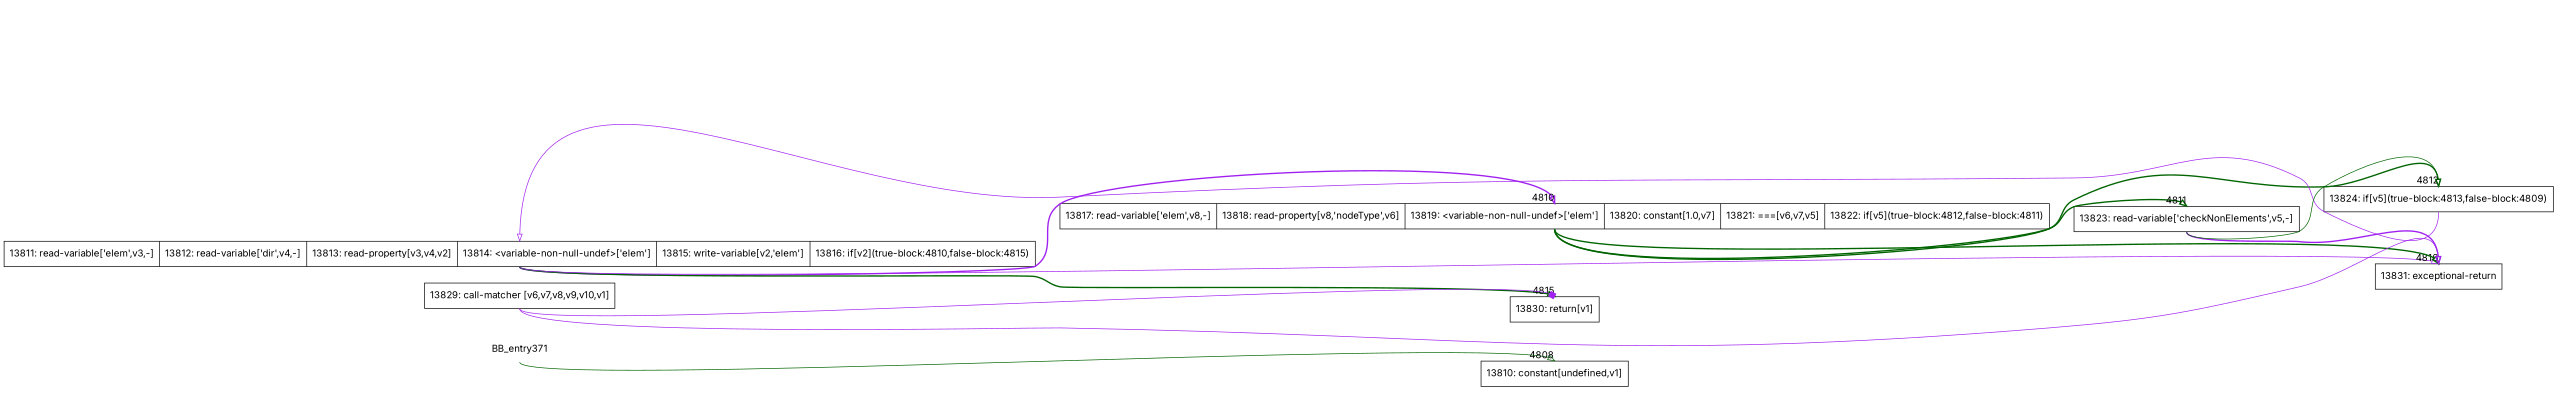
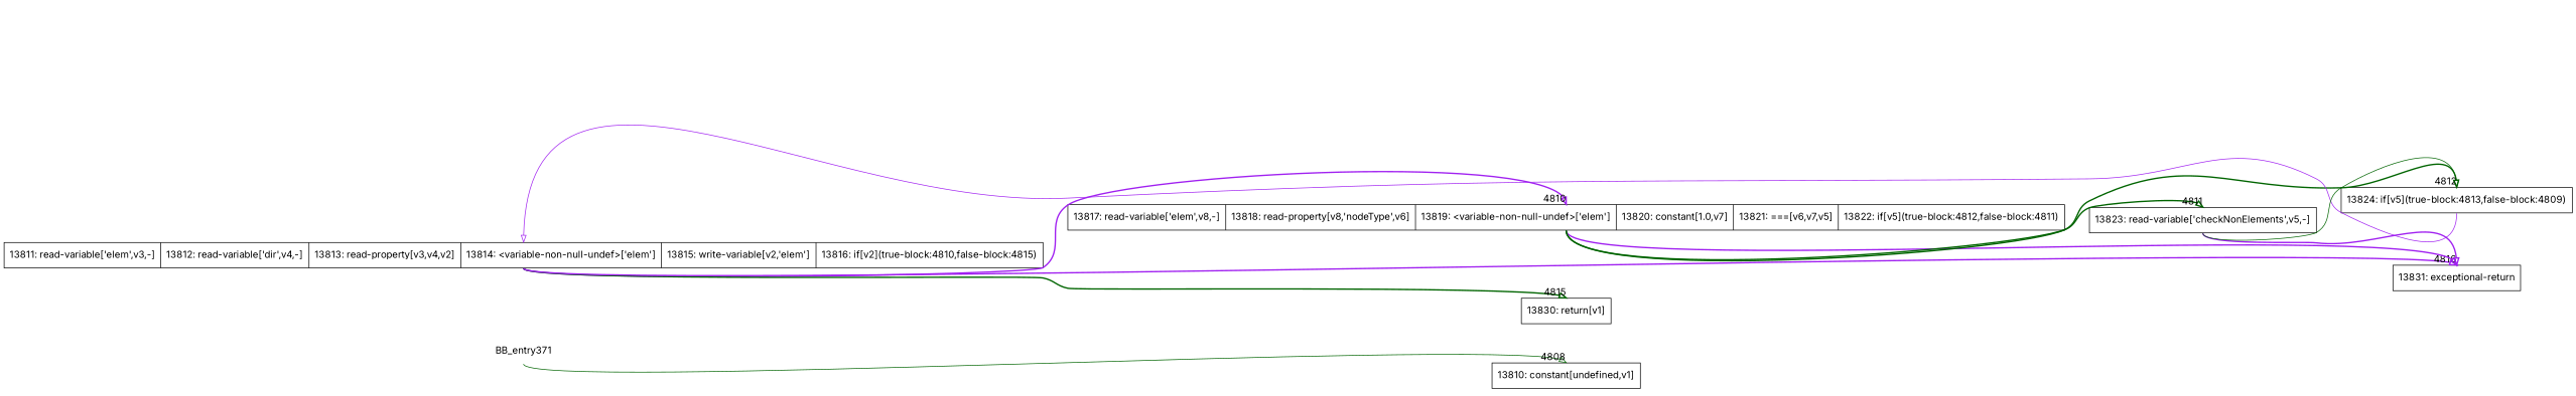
  digraph {
    fontname=Inter
    rankdir=LR
    node [fontname=Inter shape=record]
    edge [arrowhead=onormal color=purple fontname=Inter headport=n style=solid tailport=s]
    n1 [label=BB_entry371 shape=none]
    n2 [label="{13810: constant[undefined,v1]}"]
    n3 [label="{13811: read-variable['elem',v3,-]|13812: read-variable['dir',v4,-]|13813: read-property[v3,v4,v2]|13814: \<variable-non-null-undef\>['elem']|13815: write-variable[v2,'elem']|13816: if[v2](true-block:4810,false-block:4815)}"]
    n4 [label="{13817: read-variable['elem',v8,-]|13818: read-property[v8,'nodeType',v6]|13819: \<variable-non-null-undef\>['elem']|13820: constant[1.0,v7]|13821: ===[v6,v7,v5]|13822: if[v5](true-block:4812,false-block:4811)}"]
    n5 [label="{13830: return[v1]}"]
    n6 [label="{13831: exceptional-return}"]
    n7 [label="{13824: if[v5](true-block:4813,false-block:4809)}"]
    n8 [label="{13823: read-variable['checkNonElements',v5,-]}"]
-   n9 [label="{13829: call-matcher [v6,v7,v8,v9,v10,v1]}"]
    n1 -> n2 [color=darkgreen headlabel="    4808"]
    n3 -> n4 [headlabel="      4810" style=bold]
    n3 -> n5 [color=darkgreen headlabel="      4815" style=bold]
-   n3 -> n6 [headlabel="      4816"]
-   n4 -> n6 [color=darkgreen style=bold]
+   n3 -> n6 [headlabel="      4816" style=bold]
+   n4 -> n6 [style=bold]
    n4 -> n7 [color=darkgreen headlabel="      4812" style=bold]
    n4 -> n8 [color=darkgreen headlabel="      4811" style=bold]
    n7 -> n3
    n8 -> n6 [style=bold]
    n8 -> n7 [color=darkgreen]
-   n9 -> n5 [arrowhead=box]
-   n9 -> n6
  }
